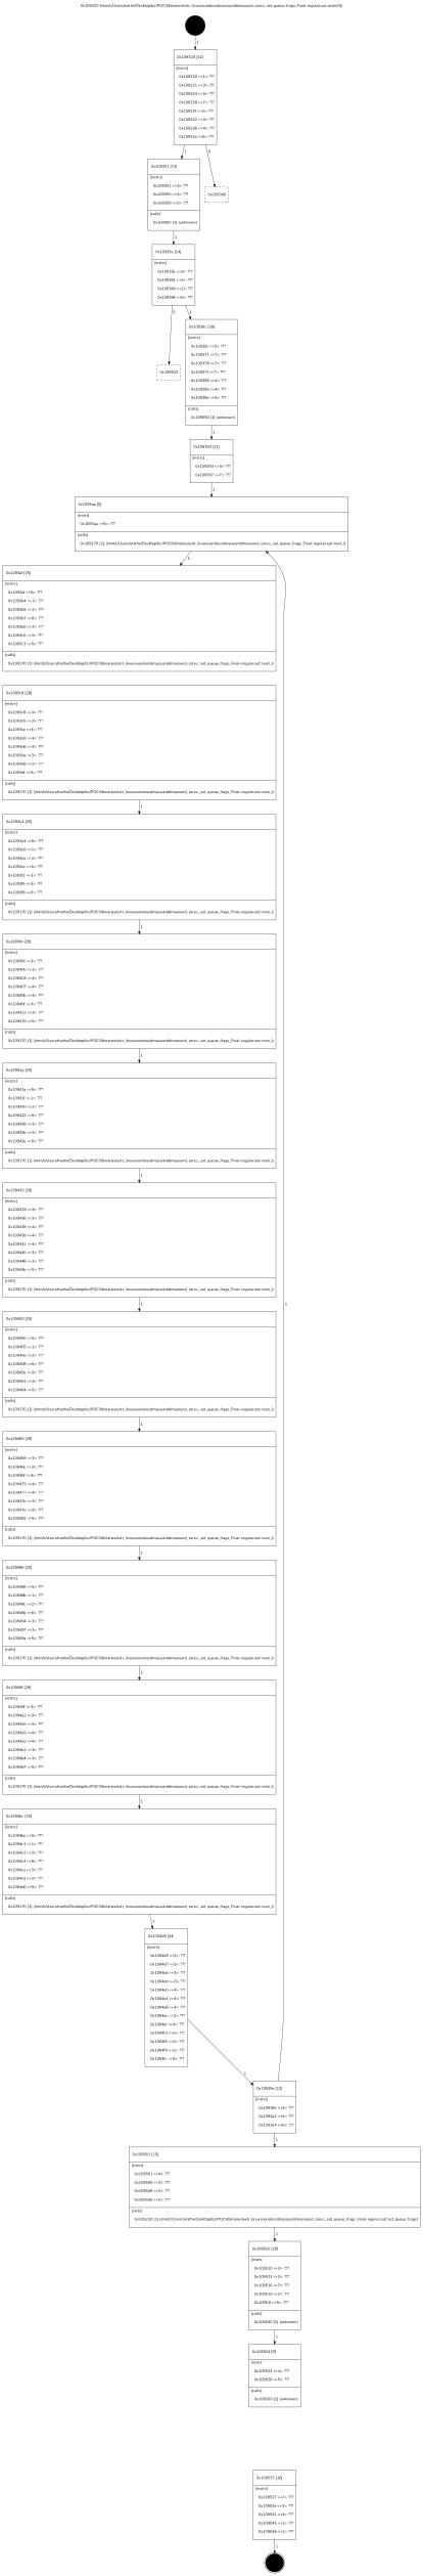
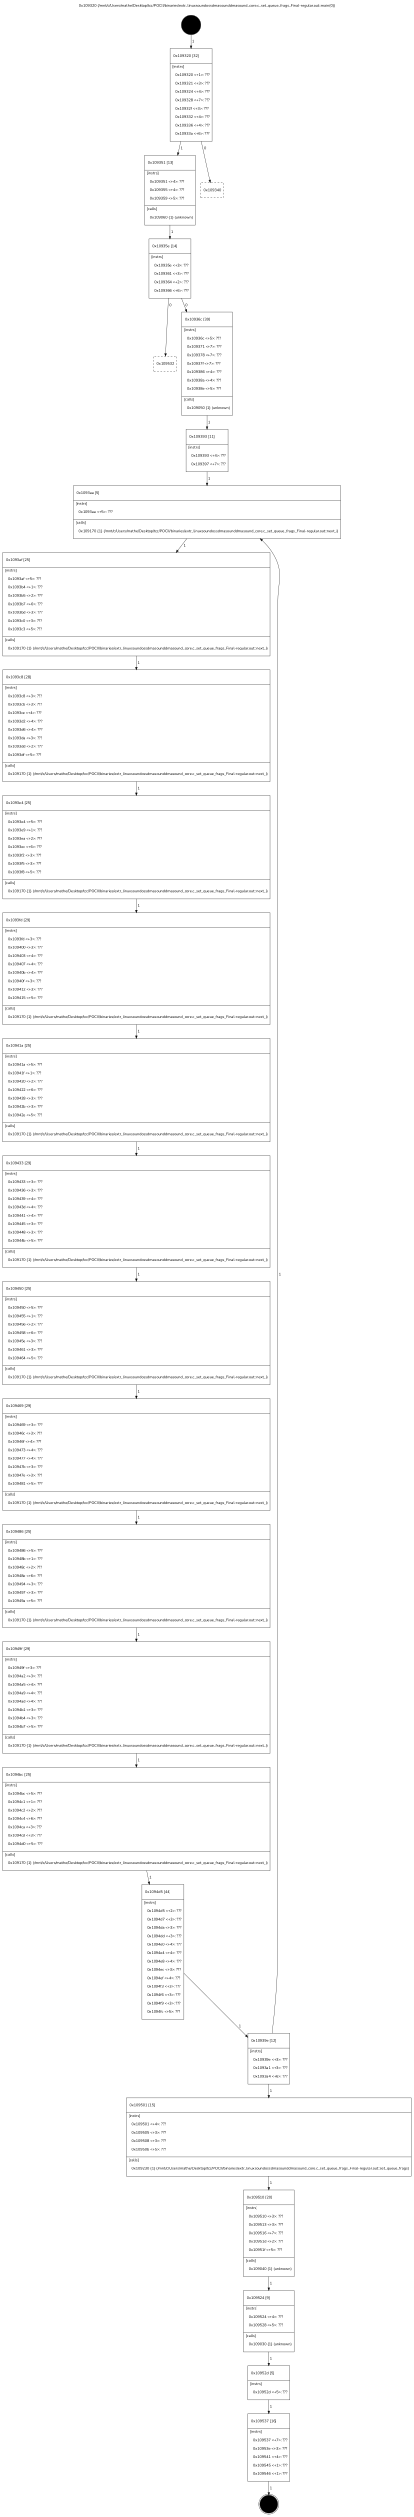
  digraph {
    fontname=Nunito
    label="0x109320 (/mnt/c/Users/mathe/Desktop/tcc/POCII/binaries/extr_linuxsoundossdmasounddmasound_core.c_set_queue_frags_Final-regular.out::main(0))"
    labelloc=t
    node [fontname=Nunito shape=record]
    edge [fontname=Nunito]
    Entry [fillcolor=black height=0.3 shape=circle style=filled width=0.3]
    n2 [label="{\n     0x109320 [32]\l\n     | [instrs]\l\n     &nbsp;&nbsp;0x109320 \<+1\>: ???\l\n     &nbsp;&nbsp;0x109321 \<+3\>: ???\l\n     &nbsp;&nbsp;0x109324 \<+4\>: ???\l\n     &nbsp;&nbsp;0x109328 \<+7\>: ???\l\n     &nbsp;&nbsp;0x10932f \<+3\>: ???\l\n     &nbsp;&nbsp;0x109332 \<+4\>: ???\l\n     &nbsp;&nbsp;0x109336 \<+4\>: ???\l\n     &nbsp;&nbsp;0x10933a \<+6\>: ???\l\n  }"]
    n3 [label="{\n     0x109351 [13]\l\n     | [instrs]\l\n     &nbsp;&nbsp;0x109351 \<+4\>: ???\l\n     &nbsp;&nbsp;0x109355 \<+4\>: ???\l\n     &nbsp;&nbsp;0x109359 \<+5\>: ???\l\n     | [calls]\l\n     &nbsp;&nbsp;0x109060 \{1\} (unknown)\l\n  }"]
    n4 [label="{\n     0x109340\l\n  }" style=dashed]
    n5 [label="{\n     0x10935e [14]\l\n     | [instrs]\l\n     &nbsp;&nbsp;0x10935e \<+3\>: ???\l\n     &nbsp;&nbsp;0x109361 \<+3\>: ???\l\n     &nbsp;&nbsp;0x109364 \<+2\>: ???\l\n     &nbsp;&nbsp;0x109366 \<+6\>: ???\l\n  }"]
    n6 [label="{\n     0x109532\l\n  }" style=dashed]
    n7 [label="{\n     0x10936c [39]\l\n     | [instrs]\l\n     &nbsp;&nbsp;0x10936c \<+5\>: ???\l\n     &nbsp;&nbsp;0x109371 \<+7\>: ???\l\n     &nbsp;&nbsp;0x109378 \<+7\>: ???\l\n     &nbsp;&nbsp;0x10937f \<+7\>: ???\l\n     &nbsp;&nbsp;0x109386 \<+4\>: ???\l\n     &nbsp;&nbsp;0x10938a \<+4\>: ???\l\n     &nbsp;&nbsp;0x10938e \<+5\>: ???\l\n     | [calls]\l\n     &nbsp;&nbsp;0x109050 \{1\} (unknown)\l\n  }"]
    n8 [label="{\n     0x109393 [11]\l\n     | [instrs]\l\n     &nbsp;&nbsp;0x109393 \<+4\>: ???\l\n     &nbsp;&nbsp;0x109397 \<+7\>: ???\l\n  }"]
    n9 [label="{\n     0x1093aa [5]\l\n     | [instrs]\l\n     &nbsp;&nbsp;0x1093aa \<+5\>: ???\l\n     | [calls]\l\n     &nbsp;&nbsp;0x109170 \{1\} (/mnt/c/Users/mathe/Desktop/tcc/POCII/binaries/extr_linuxsoundossdmasounddmasound_core.c_set_queue_frags_Final-regular.out::next_i)\l\n  }"]
    Exit [fillcolor=black height=0.3 peripheries=2 shape=circle style=filled width=0.3]
    n11 [label="{\n     0x10939e [12]\l\n     | [instrs]\l\n     &nbsp;&nbsp;0x10939e \<+3\>: ???\l\n     &nbsp;&nbsp;0x1093a1 \<+3\>: ???\l\n     &nbsp;&nbsp;0x1093a4 \<+6\>: ???\l\n  }"]
    n12 [label="{\n     0x109501 [15]\l\n     | [instrs]\l\n     &nbsp;&nbsp;0x109501 \<+4\>: ???\l\n     &nbsp;&nbsp;0x109505 \<+3\>: ???\l\n     &nbsp;&nbsp;0x109508 \<+3\>: ???\l\n     &nbsp;&nbsp;0x10950b \<+5\>: ???\l\n     | [calls]\l\n     &nbsp;&nbsp;0x109230 \{1\} (/mnt/c/Users/mathe/Desktop/tcc/POCII/binaries/extr_linuxsoundossdmasounddmasound_core.c_set_queue_frags_Final-regular.out::set_queue_frags)\l\n  }"]
    n13 [label="{\n     0x109510 [20]\l\n     | [instrs]\l\n     &nbsp;&nbsp;0x109510 \<+3\>: ???\l\n     &nbsp;&nbsp;0x109513 \<+3\>: ???\l\n     &nbsp;&nbsp;0x109516 \<+7\>: ???\l\n     &nbsp;&nbsp;0x10951d \<+2\>: ???\l\n     &nbsp;&nbsp;0x10951f \<+5\>: ???\l\n     | [calls]\l\n     &nbsp;&nbsp;0x109040 \{1\} (unknown)\l\n  }"]
    n14 [label="{\n     0x1093af [25]\l\n     | [instrs]\l\n     &nbsp;&nbsp;0x1093af \<+5\>: ???\l\n     &nbsp;&nbsp;0x1093b4 \<+1\>: ???\l\n     &nbsp;&nbsp;0x1093b5 \<+2\>: ???\l\n     &nbsp;&nbsp;0x1093b7 \<+6\>: ???\l\n     &nbsp;&nbsp;0x1093bd \<+3\>: ???\l\n     &nbsp;&nbsp;0x1093c0 \<+3\>: ???\l\n     &nbsp;&nbsp;0x1093c3 \<+5\>: ???\l\n     | [calls]\l\n     &nbsp;&nbsp;0x109170 \{1\} (/mnt/c/Users/mathe/Desktop/tcc/POCII/binaries/extr_linuxsoundossdmasounddmasound_core.c_set_queue_frags_Final-regular.out::next_i)\l\n  }"]
    n15 [label="{\n     0x109524 [9]\l\n     | [instrs]\l\n     &nbsp;&nbsp;0x109524 \<+4\>: ???\l\n     &nbsp;&nbsp;0x109528 \<+5\>: ???\l\n     | [calls]\l\n     &nbsp;&nbsp;0x109030 \{1\} (unknown)\l\n  }"]
    n16 [label="{\n     0x1093c8 [28]\l\n     | [instrs]\l\n     &nbsp;&nbsp;0x1093c8 \<+3\>: ???\l\n     &nbsp;&nbsp;0x1093cb \<+3\>: ???\l\n     &nbsp;&nbsp;0x1093ce \<+4\>: ???\l\n     &nbsp;&nbsp;0x1093d2 \<+4\>: ???\l\n     &nbsp;&nbsp;0x1093d6 \<+4\>: ???\l\n     &nbsp;&nbsp;0x1093da \<+3\>: ???\l\n     &nbsp;&nbsp;0x1093dd \<+2\>: ???\l\n     &nbsp;&nbsp;0x1093df \<+5\>: ???\l\n     | [calls]\l\n     &nbsp;&nbsp;0x109170 \{1\} (/mnt/c/Users/mathe/Desktop/tcc/POCII/binaries/extr_linuxsoundossdmasounddmasound_core.c_set_queue_frags_Final-regular.out::next_i)\l\n  }"]
    n17 [label="{\n     0x1093e4 [25]\l\n     | [instrs]\l\n     &nbsp;&nbsp;0x1093e4 \<+5\>: ???\l\n     &nbsp;&nbsp;0x1093e9 \<+1\>: ???\l\n     &nbsp;&nbsp;0x1093ea \<+2\>: ???\l\n     &nbsp;&nbsp;0x1093ec \<+6\>: ???\l\n     &nbsp;&nbsp;0x1093f2 \<+3\>: ???\l\n     &nbsp;&nbsp;0x1093f5 \<+3\>: ???\l\n     &nbsp;&nbsp;0x1093f8 \<+5\>: ???\l\n     | [calls]\l\n     &nbsp;&nbsp;0x109170 \{1\} (/mnt/c/Users/mathe/Desktop/tcc/POCII/binaries/extr_linuxsoundossdmasounddmasound_core.c_set_queue_frags_Final-regular.out::next_i)\l\n  }"]
    n18 [label="{\n     0x1093fd [29]\l\n     | [instrs]\l\n     &nbsp;&nbsp;0x1093fd \<+3\>: ???\l\n     &nbsp;&nbsp;0x109400 \<+3\>: ???\l\n     &nbsp;&nbsp;0x109403 \<+4\>: ???\l\n     &nbsp;&nbsp;0x109407 \<+4\>: ???\l\n     &nbsp;&nbsp;0x10940b \<+4\>: ???\l\n     &nbsp;&nbsp;0x10940f \<+3\>: ???\l\n     &nbsp;&nbsp;0x109412 \<+3\>: ???\l\n     &nbsp;&nbsp;0x109415 \<+5\>: ???\l\n     | [calls]\l\n     &nbsp;&nbsp;0x109170 \{1\} (/mnt/c/Users/mathe/Desktop/tcc/POCII/binaries/extr_linuxsoundossdmasounddmasound_core.c_set_queue_frags_Final-regular.out::next_i)\l\n  }"]
    n19 [label="{\n     0x10941a [25]\l\n     | [instrs]\l\n     &nbsp;&nbsp;0x10941a \<+5\>: ???\l\n     &nbsp;&nbsp;0x10941f \<+1\>: ???\l\n     &nbsp;&nbsp;0x109420 \<+2\>: ???\l\n     &nbsp;&nbsp;0x109422 \<+6\>: ???\l\n     &nbsp;&nbsp;0x109428 \<+3\>: ???\l\n     &nbsp;&nbsp;0x10942b \<+3\>: ???\l\n     &nbsp;&nbsp;0x10942e \<+5\>: ???\l\n     | [calls]\l\n     &nbsp;&nbsp;0x109170 \{1\} (/mnt/c/Users/mathe/Desktop/tcc/POCII/binaries/extr_linuxsoundossdmasounddmasound_core.c_set_queue_frags_Final-regular.out::next_i)\l\n  }"]
    n20 [label="{\n     0x109433 [29]\l\n     | [instrs]\l\n     &nbsp;&nbsp;0x109433 \<+3\>: ???\l\n     &nbsp;&nbsp;0x109436 \<+3\>: ???\l\n     &nbsp;&nbsp;0x109439 \<+4\>: ???\l\n     &nbsp;&nbsp;0x10943d \<+4\>: ???\l\n     &nbsp;&nbsp;0x109441 \<+4\>: ???\l\n     &nbsp;&nbsp;0x109445 \<+3\>: ???\l\n     &nbsp;&nbsp;0x109448 \<+3\>: ???\l\n     &nbsp;&nbsp;0x10944b \<+5\>: ???\l\n     | [calls]\l\n     &nbsp;&nbsp;0x109170 \{1\} (/mnt/c/Users/mathe/Desktop/tcc/POCII/binaries/extr_linuxsoundossdmasounddmasound_core.c_set_queue_frags_Final-regular.out::next_i)\l\n  }"]
    n21 [label="{\n     0x109450 [25]\l\n     | [instrs]\l\n     &nbsp;&nbsp;0x109450 \<+5\>: ???\l\n     &nbsp;&nbsp;0x109455 \<+1\>: ???\l\n     &nbsp;&nbsp;0x109456 \<+2\>: ???\l\n     &nbsp;&nbsp;0x109458 \<+6\>: ???\l\n     &nbsp;&nbsp;0x10945e \<+3\>: ???\l\n     &nbsp;&nbsp;0x109461 \<+3\>: ???\l\n     &nbsp;&nbsp;0x109464 \<+5\>: ???\l\n     | [calls]\l\n     &nbsp;&nbsp;0x109170 \{1\} (/mnt/c/Users/mathe/Desktop/tcc/POCII/binaries/extr_linuxsoundossdmasounddmasound_core.c_set_queue_frags_Final-regular.out::next_i)\l\n  }"]
    n22 [label="{\n     0x109469 [29]\l\n     | [instrs]\l\n     &nbsp;&nbsp;0x109469 \<+3\>: ???\l\n     &nbsp;&nbsp;0x10946c \<+3\>: ???\l\n     &nbsp;&nbsp;0x10946f \<+4\>: ???\l\n     &nbsp;&nbsp;0x109473 \<+4\>: ???\l\n     &nbsp;&nbsp;0x109477 \<+4\>: ???\l\n     &nbsp;&nbsp;0x10947b \<+3\>: ???\l\n     &nbsp;&nbsp;0x10947e \<+3\>: ???\l\n     &nbsp;&nbsp;0x109481 \<+5\>: ???\l\n     | [calls]\l\n     &nbsp;&nbsp;0x109170 \{1\} (/mnt/c/Users/mathe/Desktop/tcc/POCII/binaries/extr_linuxsoundossdmasounddmasound_core.c_set_queue_frags_Final-regular.out::next_i)\l\n  }"]
    n23 [label="{\n     0x109486 [25]\l\n     | [instrs]\l\n     &nbsp;&nbsp;0x109486 \<+5\>: ???\l\n     &nbsp;&nbsp;0x10948b \<+1\>: ???\l\n     &nbsp;&nbsp;0x10948c \<+2\>: ???\l\n     &nbsp;&nbsp;0x10948e \<+6\>: ???\l\n     &nbsp;&nbsp;0x109494 \<+3\>: ???\l\n     &nbsp;&nbsp;0x109497 \<+3\>: ???\l\n     &nbsp;&nbsp;0x10949a \<+5\>: ???\l\n     | [calls]\l\n     &nbsp;&nbsp;0x109170 \{1\} (/mnt/c/Users/mathe/Desktop/tcc/POCII/binaries/extr_linuxsoundossdmasounddmasound_core.c_set_queue_frags_Final-regular.out::next_i)\l\n  }"]
    n24 [label="{\n     0x10949f [29]\l\n     | [instrs]\l\n     &nbsp;&nbsp;0x10949f \<+3\>: ???\l\n     &nbsp;&nbsp;0x1094a2 \<+3\>: ???\l\n     &nbsp;&nbsp;0x1094a5 \<+4\>: ???\l\n     &nbsp;&nbsp;0x1094a9 \<+4\>: ???\l\n     &nbsp;&nbsp;0x1094ad \<+4\>: ???\l\n     &nbsp;&nbsp;0x1094b1 \<+3\>: ???\l\n     &nbsp;&nbsp;0x1094b4 \<+3\>: ???\l\n     &nbsp;&nbsp;0x1094b7 \<+5\>: ???\l\n     | [calls]\l\n     &nbsp;&nbsp;0x109170 \{1\} (/mnt/c/Users/mathe/Desktop/tcc/POCII/binaries/extr_linuxsoundossdmasounddmasound_core.c_set_queue_frags_Final-regular.out::next_i)\l\n  }"]
    n25 [label="{\n     0x1094bc [25]\l\n     | [instrs]\l\n     &nbsp;&nbsp;0x1094bc \<+5\>: ???\l\n     &nbsp;&nbsp;0x1094c1 \<+1\>: ???\l\n     &nbsp;&nbsp;0x1094c2 \<+2\>: ???\l\n     &nbsp;&nbsp;0x1094c4 \<+6\>: ???\l\n     &nbsp;&nbsp;0x1094ca \<+3\>: ???\l\n     &nbsp;&nbsp;0x1094cd \<+3\>: ???\l\n     &nbsp;&nbsp;0x1094d0 \<+5\>: ???\l\n     | [calls]\l\n     &nbsp;&nbsp;0x109170 \{1\} (/mnt/c/Users/mathe/Desktop/tcc/POCII/binaries/extr_linuxsoundossdmasounddmasound_core.c_set_queue_frags_Final-regular.out::next_i)\l\n  }"]
    n26 [label="{\n     0x1094d5 [44]\l\n     | [instrs]\l\n     &nbsp;&nbsp;0x1094d5 \<+2\>: ???\l\n     &nbsp;&nbsp;0x1094d7 \<+3\>: ???\l\n     &nbsp;&nbsp;0x1094da \<+3\>: ???\l\n     &nbsp;&nbsp;0x1094dd \<+3\>: ???\l\n     &nbsp;&nbsp;0x1094e0 \<+4\>: ???\l\n     &nbsp;&nbsp;0x1094e4 \<+4\>: ???\l\n     &nbsp;&nbsp;0x1094e8 \<+4\>: ???\l\n     &nbsp;&nbsp;0x1094ec \<+3\>: ???\l\n     &nbsp;&nbsp;0x1094ef \<+4\>: ???\l\n     &nbsp;&nbsp;0x1094f3 \<+3\>: ???\l\n     &nbsp;&nbsp;0x1094f6 \<+3\>: ???\l\n     &nbsp;&nbsp;0x1094f9 \<+3\>: ???\l\n     &nbsp;&nbsp;0x1094fc \<+5\>: ???\l\n  }"]
+   n27 [label="{\n     0x10952d [5]\l\n     | [instrs]\l\n     &nbsp;&nbsp;0x10952d \<+5\>: ???\l\n  }"]
    n28 [label="{\n     0x109537 [16]\l\n     | [instrs]\l\n     &nbsp;&nbsp;0x109537 \<+7\>: ???\l\n     &nbsp;&nbsp;0x10953e \<+3\>: ???\l\n     &nbsp;&nbsp;0x109541 \<+4\>: ???\l\n     &nbsp;&nbsp;0x109545 \<+1\>: ???\l\n     &nbsp;&nbsp;0x109546 \<+1\>: ???\l\n  }"]
    Entry -> n2 [label=" 1"]
    n2 -> n3 [label=" 1"]
    n2 -> n4 [label=" 0"]
    n3 -> n5 [label=" 1"]
    n5 -> n6 [label=" 0"]
-   n5 -> n7 [label=" 1"]
+   n5 -> n7 [label=" 0"]
    n7 -> n8 [label=" 1"]
    n8 -> n9 [label=" 1"]
    n9 -> n14 [label=" 1"]
    n11 -> n9 [label=" 1"]
    n11 -> n12 [label=" 1"]
    n12 -> n13 [label=" 1"]
    n13 -> n15 [label=" 1"]
+   n14 -> n16 [label=" 1"]
+   n15 -> n27 [label=" 1"]
    n16 -> n17 [label=" 1"]
    n17 -> n18 [label=" 1"]
    n18 -> n19 [label=" 1"]
    n19 -> n20 [label=" 1"]
    n20 -> n21 [label=" 1"]
    n21 -> n22 [label=" 1"]
    n22 -> n23 [label=" 1"]
    n23 -> n24 [label=" 1"]
    n24 -> n25 [label=" 1"]
    n25 -> n26 [label=" 1"]
    n26 -> n11 [label=" 1"]
+   n27 -> n28 [label=" 1"]
    n28 -> Exit [label=" 1"]
  }
